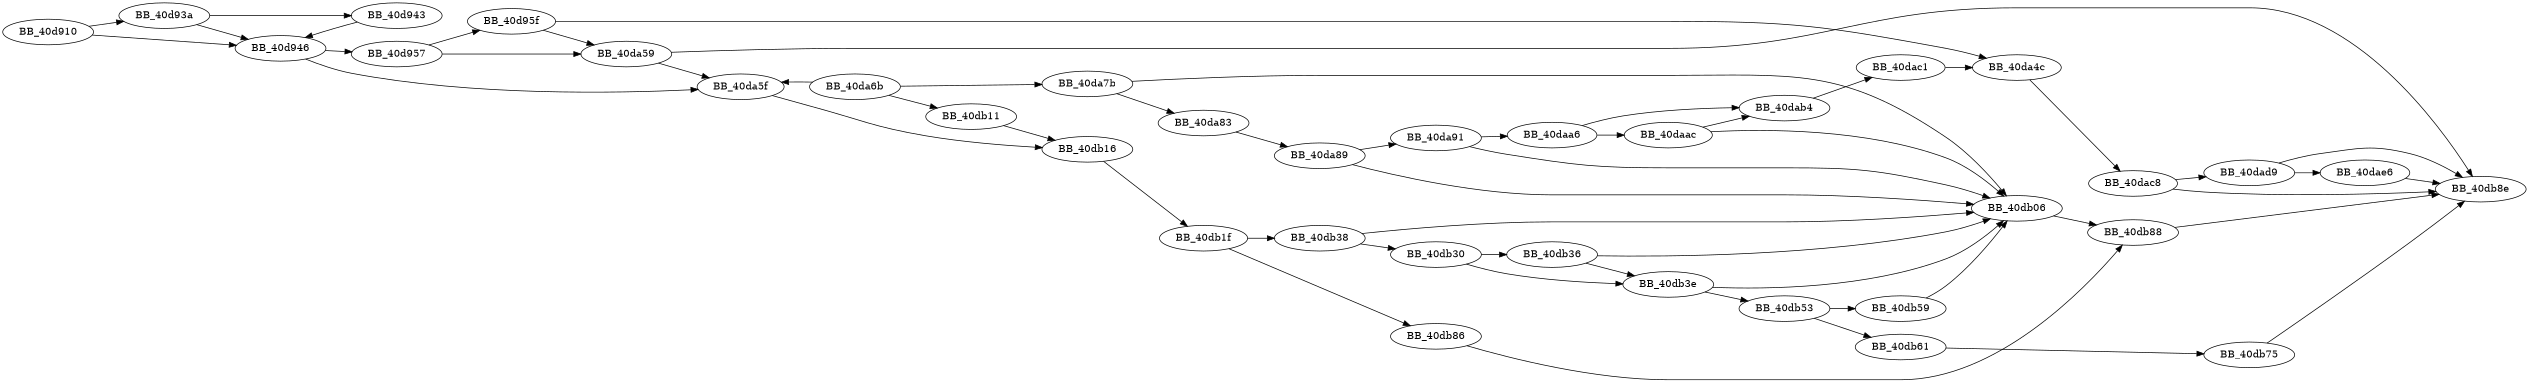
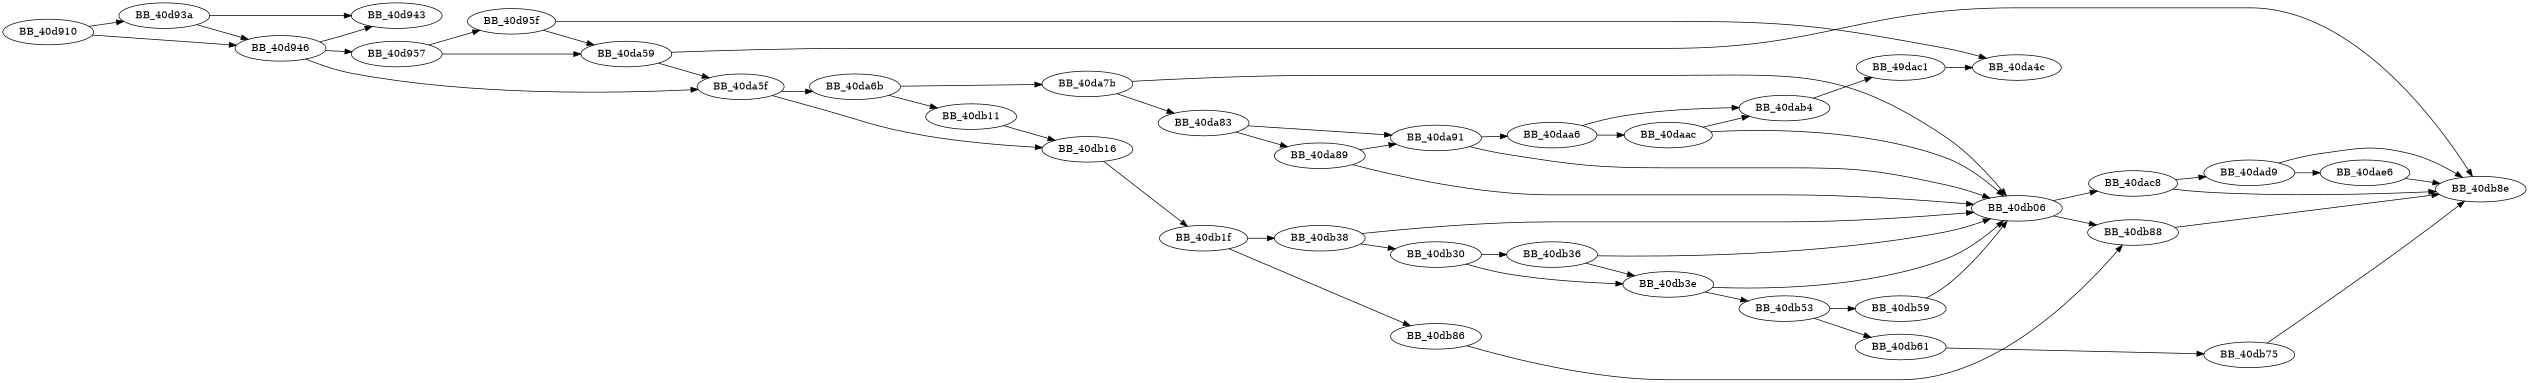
  digraph {
    rankdir=LR
    BB_40d910
    BB_40d93a
    BB_40d946
    BB_40d943
    BB_40d957
    BB_40da5f
    BB_40d95f
    BB_40da59
    BB_40da6b
    BB_40db16
    BB_40da4c
    BB_40db8e
    BB_40da7b
    BB_40db11
    BB_40db1f
    BB_40dac8
    BB_40dad9
    BB_40dae6
    BB_40da83
    BB_40db06
    BB_40db86
    n22 [label=BB_40db38]
    BB_40db88
    BB_40da89
    BB_40da91
    BB_40daa6
    BB_40daac
    BB_40dab4
-   BB_40dac1
+   BB_40dac1 [label=BB_49dac1]
    BB_40db30
    BB_40db36
    BB_40db3e
    BB_40db53
    BB_40db59
    BB_40db61
    BB_40db75
    BB_40d910 -> BB_40d93a
    BB_40d910 -> BB_40d946
    BB_40d93a -> BB_40d946
    BB_40d93a -> BB_40d943
    BB_40d946 -> BB_40d957
    BB_40d946 -> BB_40da5f
-   BB_40d943 -> BB_40d946
+   BB_40d946 -> BB_40d943
    BB_40d957 -> BB_40d95f
    BB_40d957 -> BB_40da59
-   BB_40da6b -> BB_40da5f
+   BB_40da5f -> BB_40da6b
    BB_40da5f -> BB_40db16
    BB_40d95f -> BB_40da59
    BB_40d95f -> BB_40da4c
    BB_40da59 -> BB_40da5f
    BB_40da59 -> BB_40db8e
    BB_40da6b -> BB_40da7b
    BB_40da6b -> BB_40db11
    BB_40db16 -> BB_40db1f
-   BB_40da4c -> BB_40dac8
+   BB_40db06 -> BB_40dac8
    BB_40da7b -> BB_40da83
    BB_40da7b -> BB_40db06
    BB_40db11 -> BB_40db16
    BB_40db1f -> BB_40db86
    BB_40db1f -> n22
    BB_40dac8 -> BB_40db8e
    BB_40dac8 -> BB_40dad9
    BB_40dad9 -> BB_40db8e
    BB_40dad9 -> BB_40dae6
    BB_40dae6 -> BB_40db8e
    BB_40da83 -> BB_40da89
+   BB_40da83 -> BB_40da91
    BB_40db06 -> BB_40db88
    BB_40db86 -> BB_40db88
    n22 -> BB_40db06
    n22 -> BB_40db30
    BB_40db88 -> BB_40db8e
    BB_40da89 -> BB_40db06
    BB_40da89 -> BB_40da91
    BB_40da91 -> BB_40db06
    BB_40da91 -> BB_40daa6
    BB_40daa6 -> BB_40daac
    BB_40daa6 -> BB_40dab4
    BB_40daac -> BB_40db06
    BB_40daac -> BB_40dab4
    BB_40dab4 -> BB_40dac1
    BB_40dac1 -> BB_40da4c
    BB_40db30 -> BB_40db36
    BB_40db30 -> BB_40db3e
    BB_40db36 -> BB_40db06
    BB_40db36 -> BB_40db3e
    BB_40db3e -> BB_40db06
    BB_40db3e -> BB_40db53
    BB_40db53 -> BB_40db59
    BB_40db53 -> BB_40db61
    BB_40db59 -> BB_40db06
    BB_40db61 -> BB_40db75
    BB_40db75 -> BB_40db8e
  }
